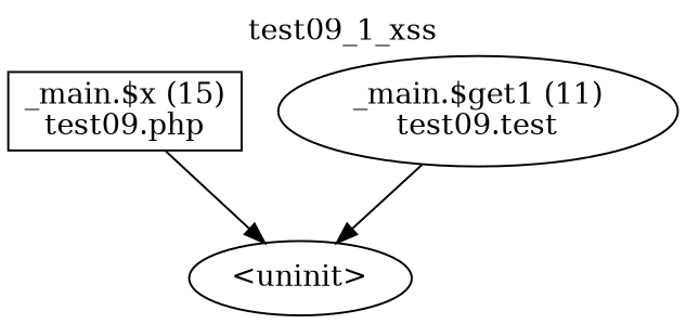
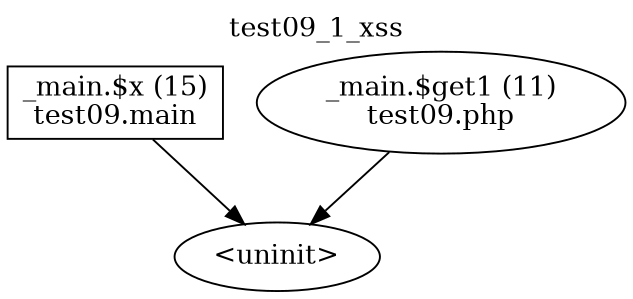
  digraph {
    label=test09_1_xss
    labelloc=t
    node [shape=ellipse]
-   n1 [label="_main.$x (15)\ntest09.php" shape=box]
+   n1 [label="_main.$x (15)\ntest09.main" shape=box]
    n2 [label="<uninit>"]
-   n3 [label="_main.$get1 (11)\ntest09.test"]
+   n3 [label="_main.$get1 (11)\ntest09.php"]
    n1 -> n2
    n3 -> n2
  }
